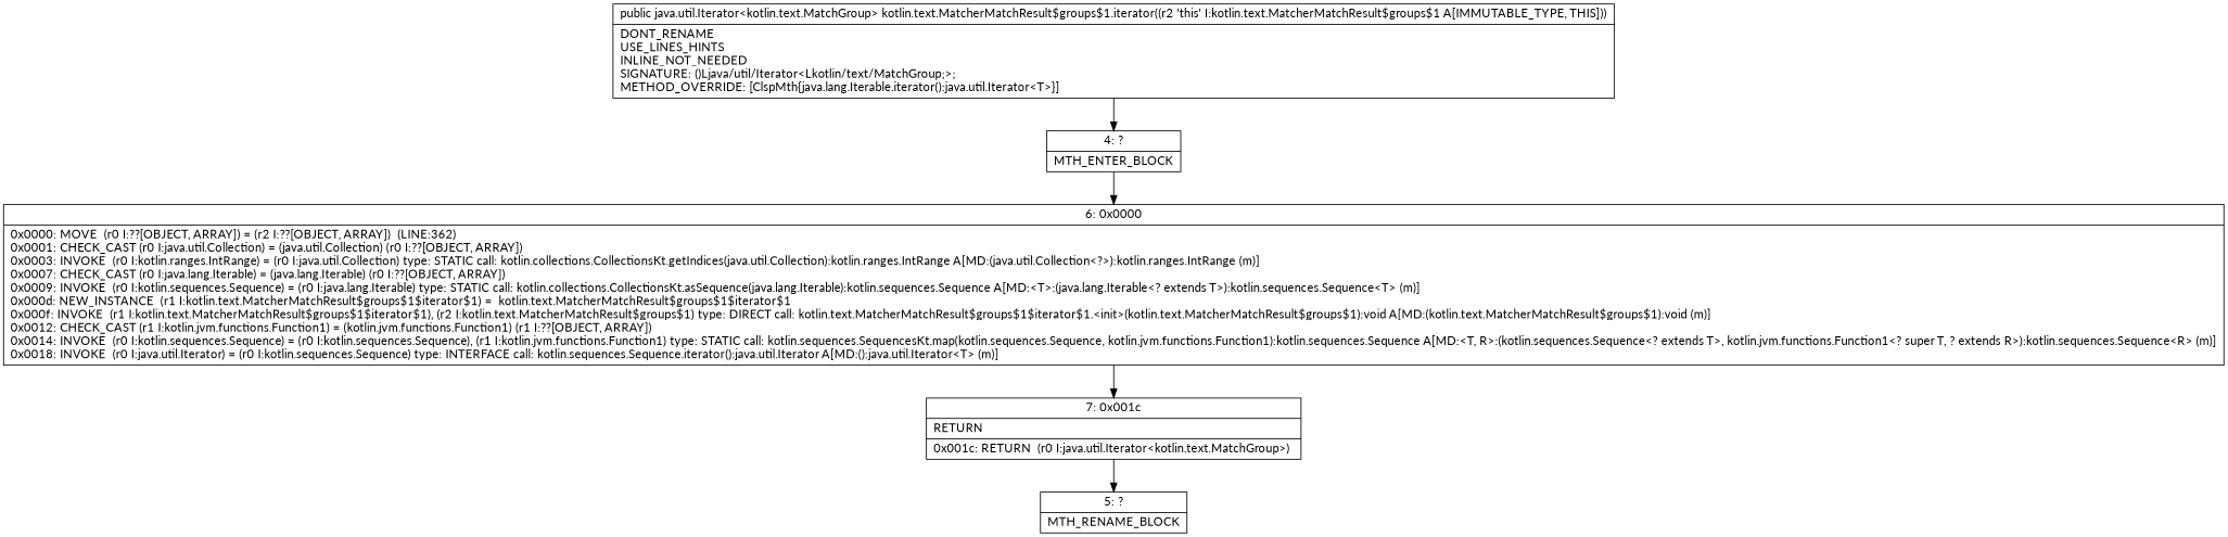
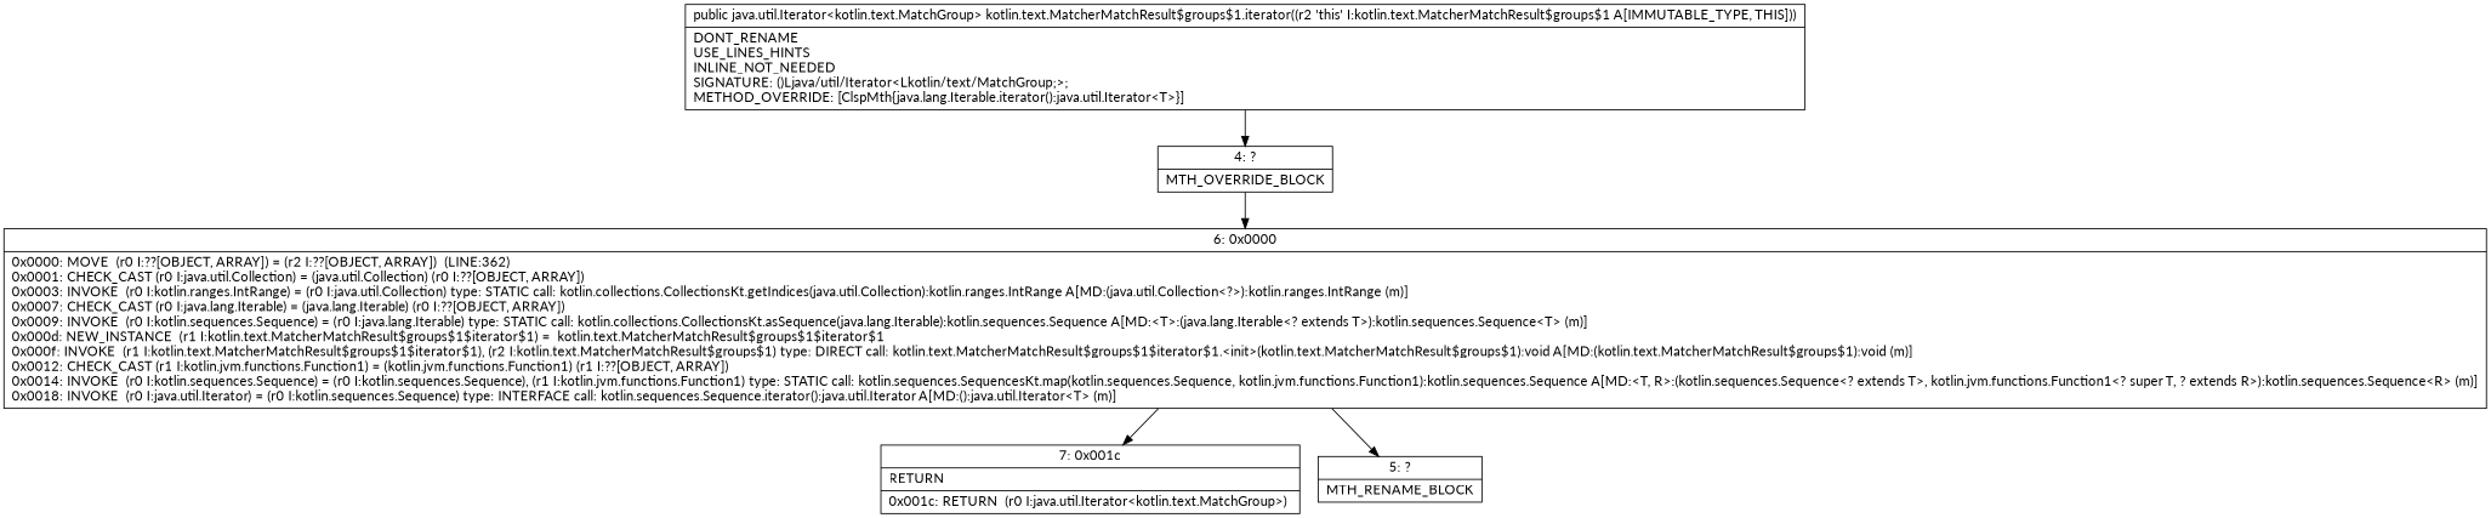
  digraph {
    fontname=Lato
    node [fontname=Lato shape=record]
    edge [fontname=Lato]
-   n1 [label="{4\:\ ?|MTH_ENTER_BLOCK\l}"]
+   n1 [label="{4\:\ ?|MTH_OVERRIDE_BLOCK\l}"]
    n2 [label="{6\:\ 0x0000|0x0000: MOVE  (r0 I:??[OBJECT, ARRAY]) = (r2 I:??[OBJECT, ARRAY])  (LINE:362)\l0x0001: CHECK_CAST (r0 I:java.util.Collection) = (java.util.Collection) (r0 I:??[OBJECT, ARRAY]) \l0x0003: INVOKE  (r0 I:kotlin.ranges.IntRange) = (r0 I:java.util.Collection) type: STATIC call: kotlin.collections.CollectionsKt.getIndices(java.util.Collection):kotlin.ranges.IntRange A[MD:(java.util.Collection\<?\>):kotlin.ranges.IntRange (m)]\l0x0007: CHECK_CAST (r0 I:java.lang.Iterable) = (java.lang.Iterable) (r0 I:??[OBJECT, ARRAY]) \l0x0009: INVOKE  (r0 I:kotlin.sequences.Sequence) = (r0 I:java.lang.Iterable) type: STATIC call: kotlin.collections.CollectionsKt.asSequence(java.lang.Iterable):kotlin.sequences.Sequence A[MD:\<T\>:(java.lang.Iterable\<? extends T\>):kotlin.sequences.Sequence\<T\> (m)]\l0x000d: NEW_INSTANCE  (r1 I:kotlin.text.MatcherMatchResult$groups$1$iterator$1) =  kotlin.text.MatcherMatchResult$groups$1$iterator$1 \l0x000f: INVOKE  (r1 I:kotlin.text.MatcherMatchResult$groups$1$iterator$1), (r2 I:kotlin.text.MatcherMatchResult$groups$1) type: DIRECT call: kotlin.text.MatcherMatchResult$groups$1$iterator$1.\<init\>(kotlin.text.MatcherMatchResult$groups$1):void A[MD:(kotlin.text.MatcherMatchResult$groups$1):void (m)]\l0x0012: CHECK_CAST (r1 I:kotlin.jvm.functions.Function1) = (kotlin.jvm.functions.Function1) (r1 I:??[OBJECT, ARRAY]) \l0x0014: INVOKE  (r0 I:kotlin.sequences.Sequence) = (r0 I:kotlin.sequences.Sequence), (r1 I:kotlin.jvm.functions.Function1) type: STATIC call: kotlin.sequences.SequencesKt.map(kotlin.sequences.Sequence, kotlin.jvm.functions.Function1):kotlin.sequences.Sequence A[MD:\<T, R\>:(kotlin.sequences.Sequence\<? extends T\>, kotlin.jvm.functions.Function1\<? super T, ? extends R\>):kotlin.sequences.Sequence\<R\> (m)]\l0x0018: INVOKE  (r0 I:java.util.Iterator) = (r0 I:kotlin.sequences.Sequence) type: INTERFACE call: kotlin.sequences.Sequence.iterator():java.util.Iterator A[MD:():java.util.Iterator\<T\> (m)]\l}"]
    n3 [label="{7\:\ 0x001c|RETURN\l|0x001c: RETURN  (r0 I:java.util.Iterator\<kotlin.text.MatchGroup\>) \l}"]
    n4 [label="{5\:\ ?|MTH_RENAME_BLOCK\l}"]
    n5 [label="{public java.util.Iterator\<kotlin.text.MatchGroup\> kotlin.text.MatcherMatchResult$groups$1.iterator((r2 'this' I:kotlin.text.MatcherMatchResult$groups$1 A[IMMUTABLE_TYPE, THIS]))  | DONT_RENAME\lUSE_LINES_HINTS\lINLINE_NOT_NEEDED\lSIGNATURE: ()Ljava\/util\/Iterator\<Lkotlin\/text\/MatchGroup;\>;\lMETHOD_OVERRIDE: [ClspMth\{java.lang.Iterable.iterator():java.util.Iterator\<T\>\}]\l}"]
    n1 -> n2
    n2 -> n3
-   n3 -> n4
+   n2 -> n4
    n5 -> n1
  }
